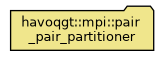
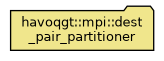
  digraph {
    rankdir=LR
-   n1 [color=black fillcolor=khaki fontname=Helvetica fontsize=10 height=0.2 label="havoqgt::mpi::pair\l_pair_partitioner" shape=folder style=filled width=0.4]
+   n1 [color=black fillcolor=khaki fontname=Helvetica fontsize=10 height=0.2 label="havoqgt::mpi::dest\l_pair_partitioner" shape=folder style=filled width=0.4]
  }
